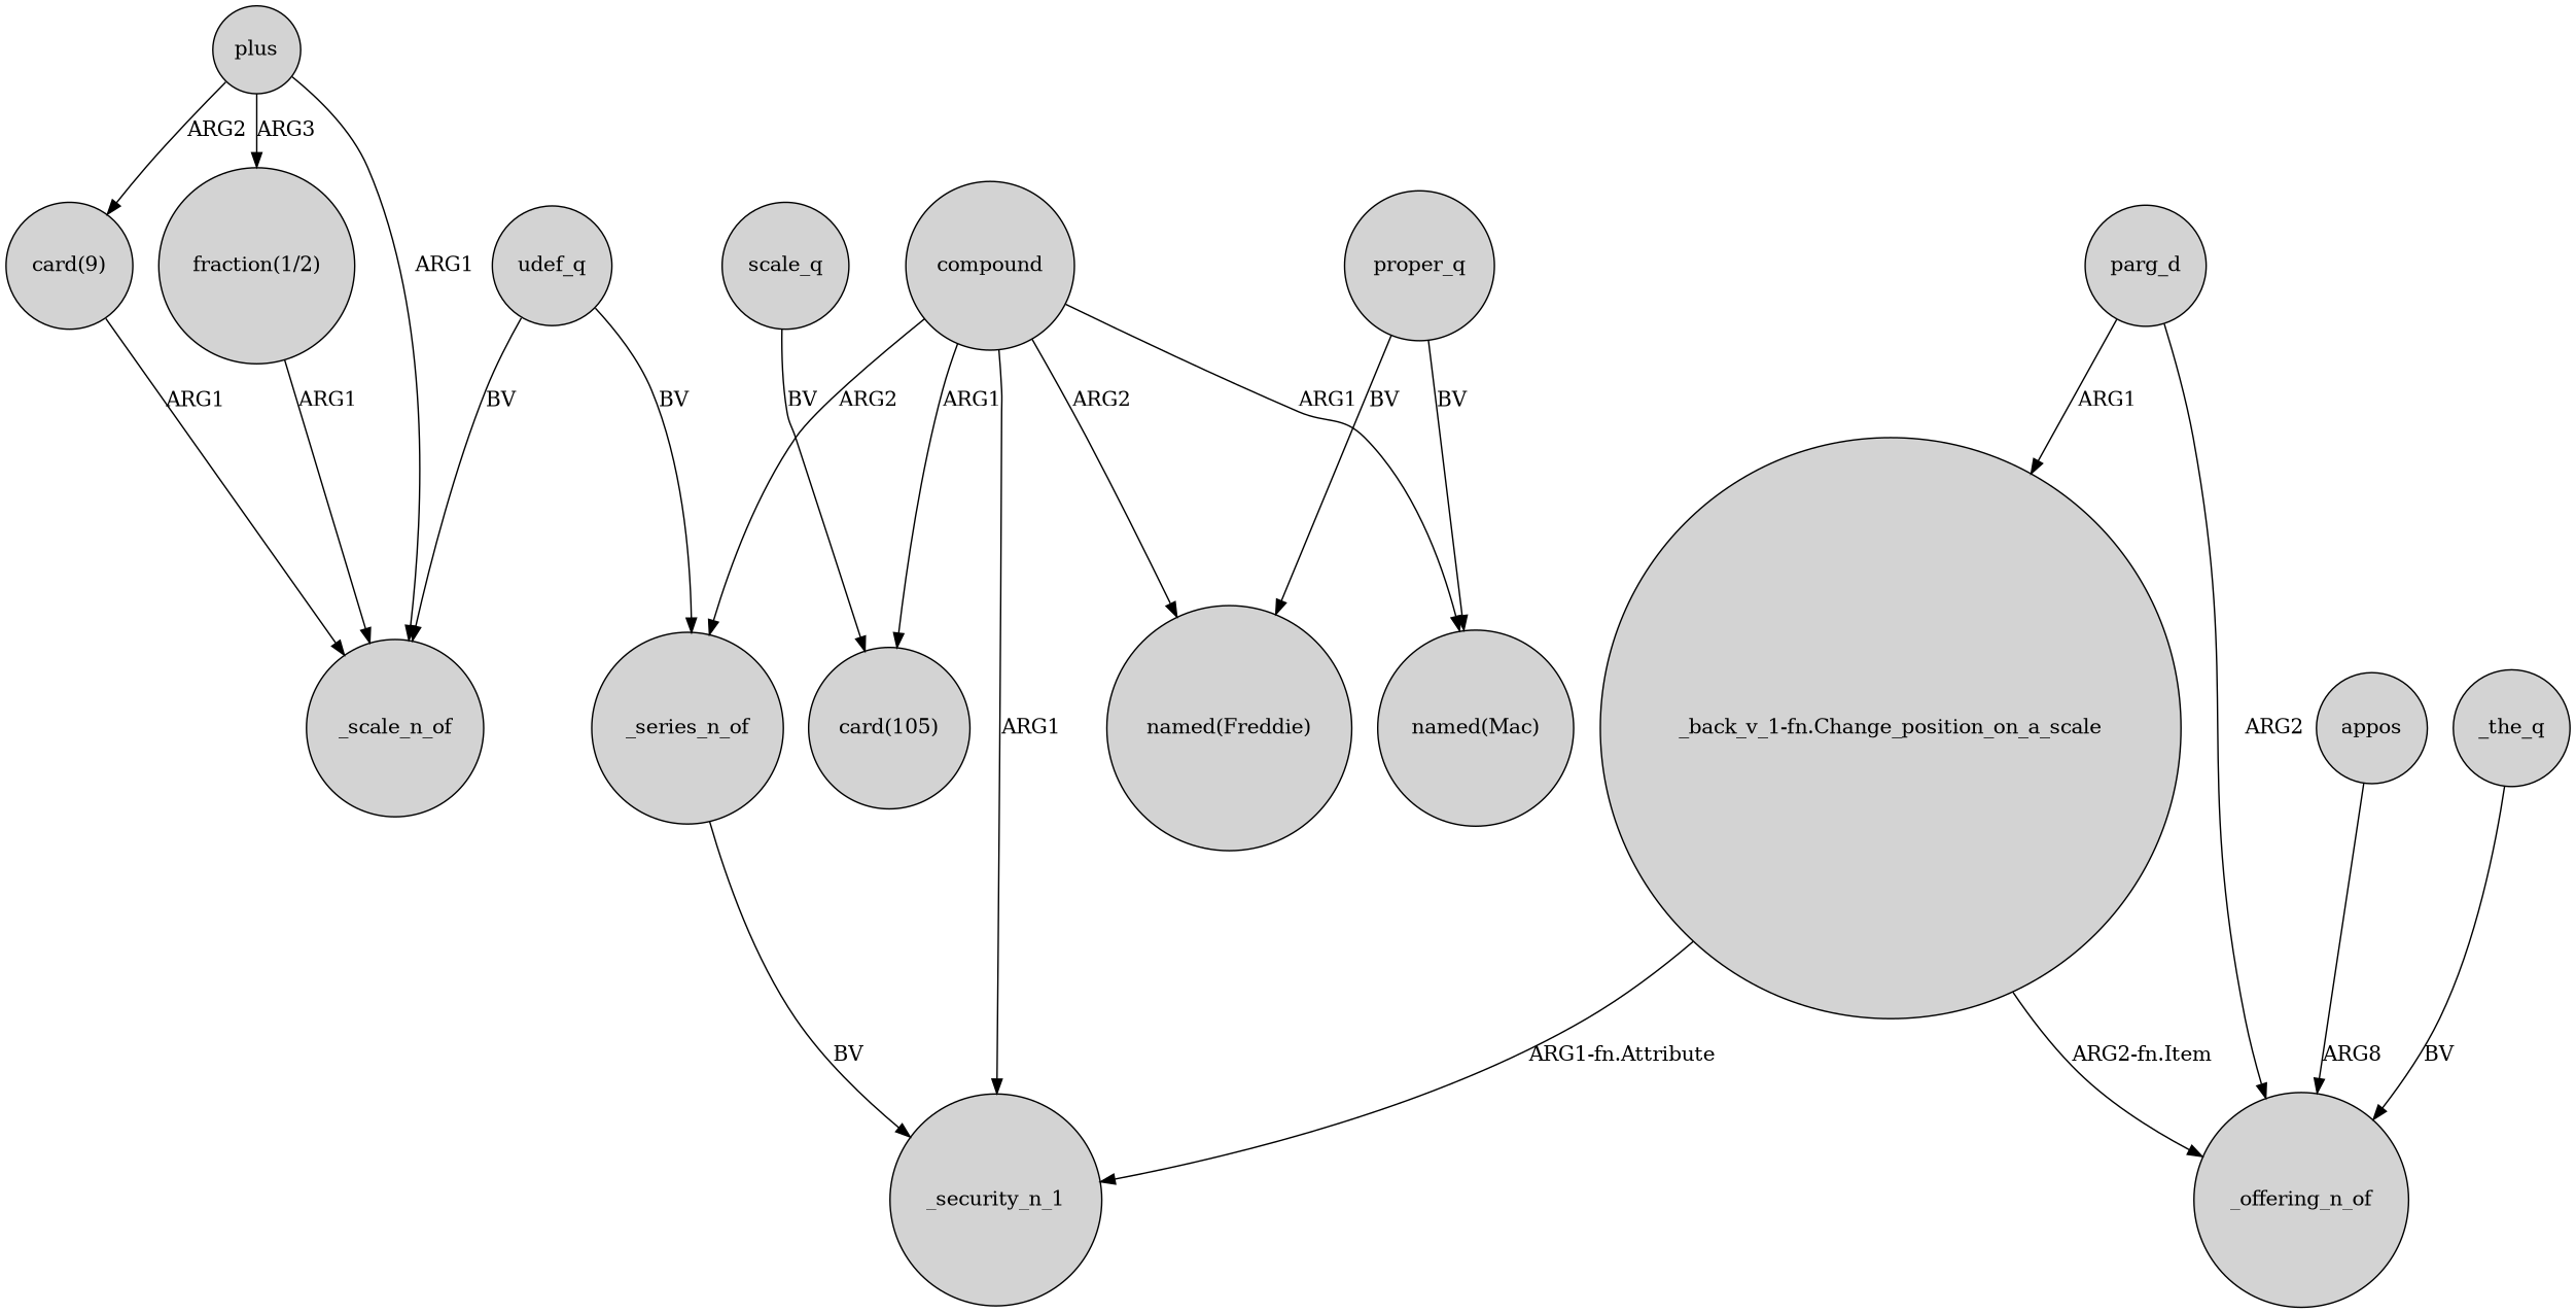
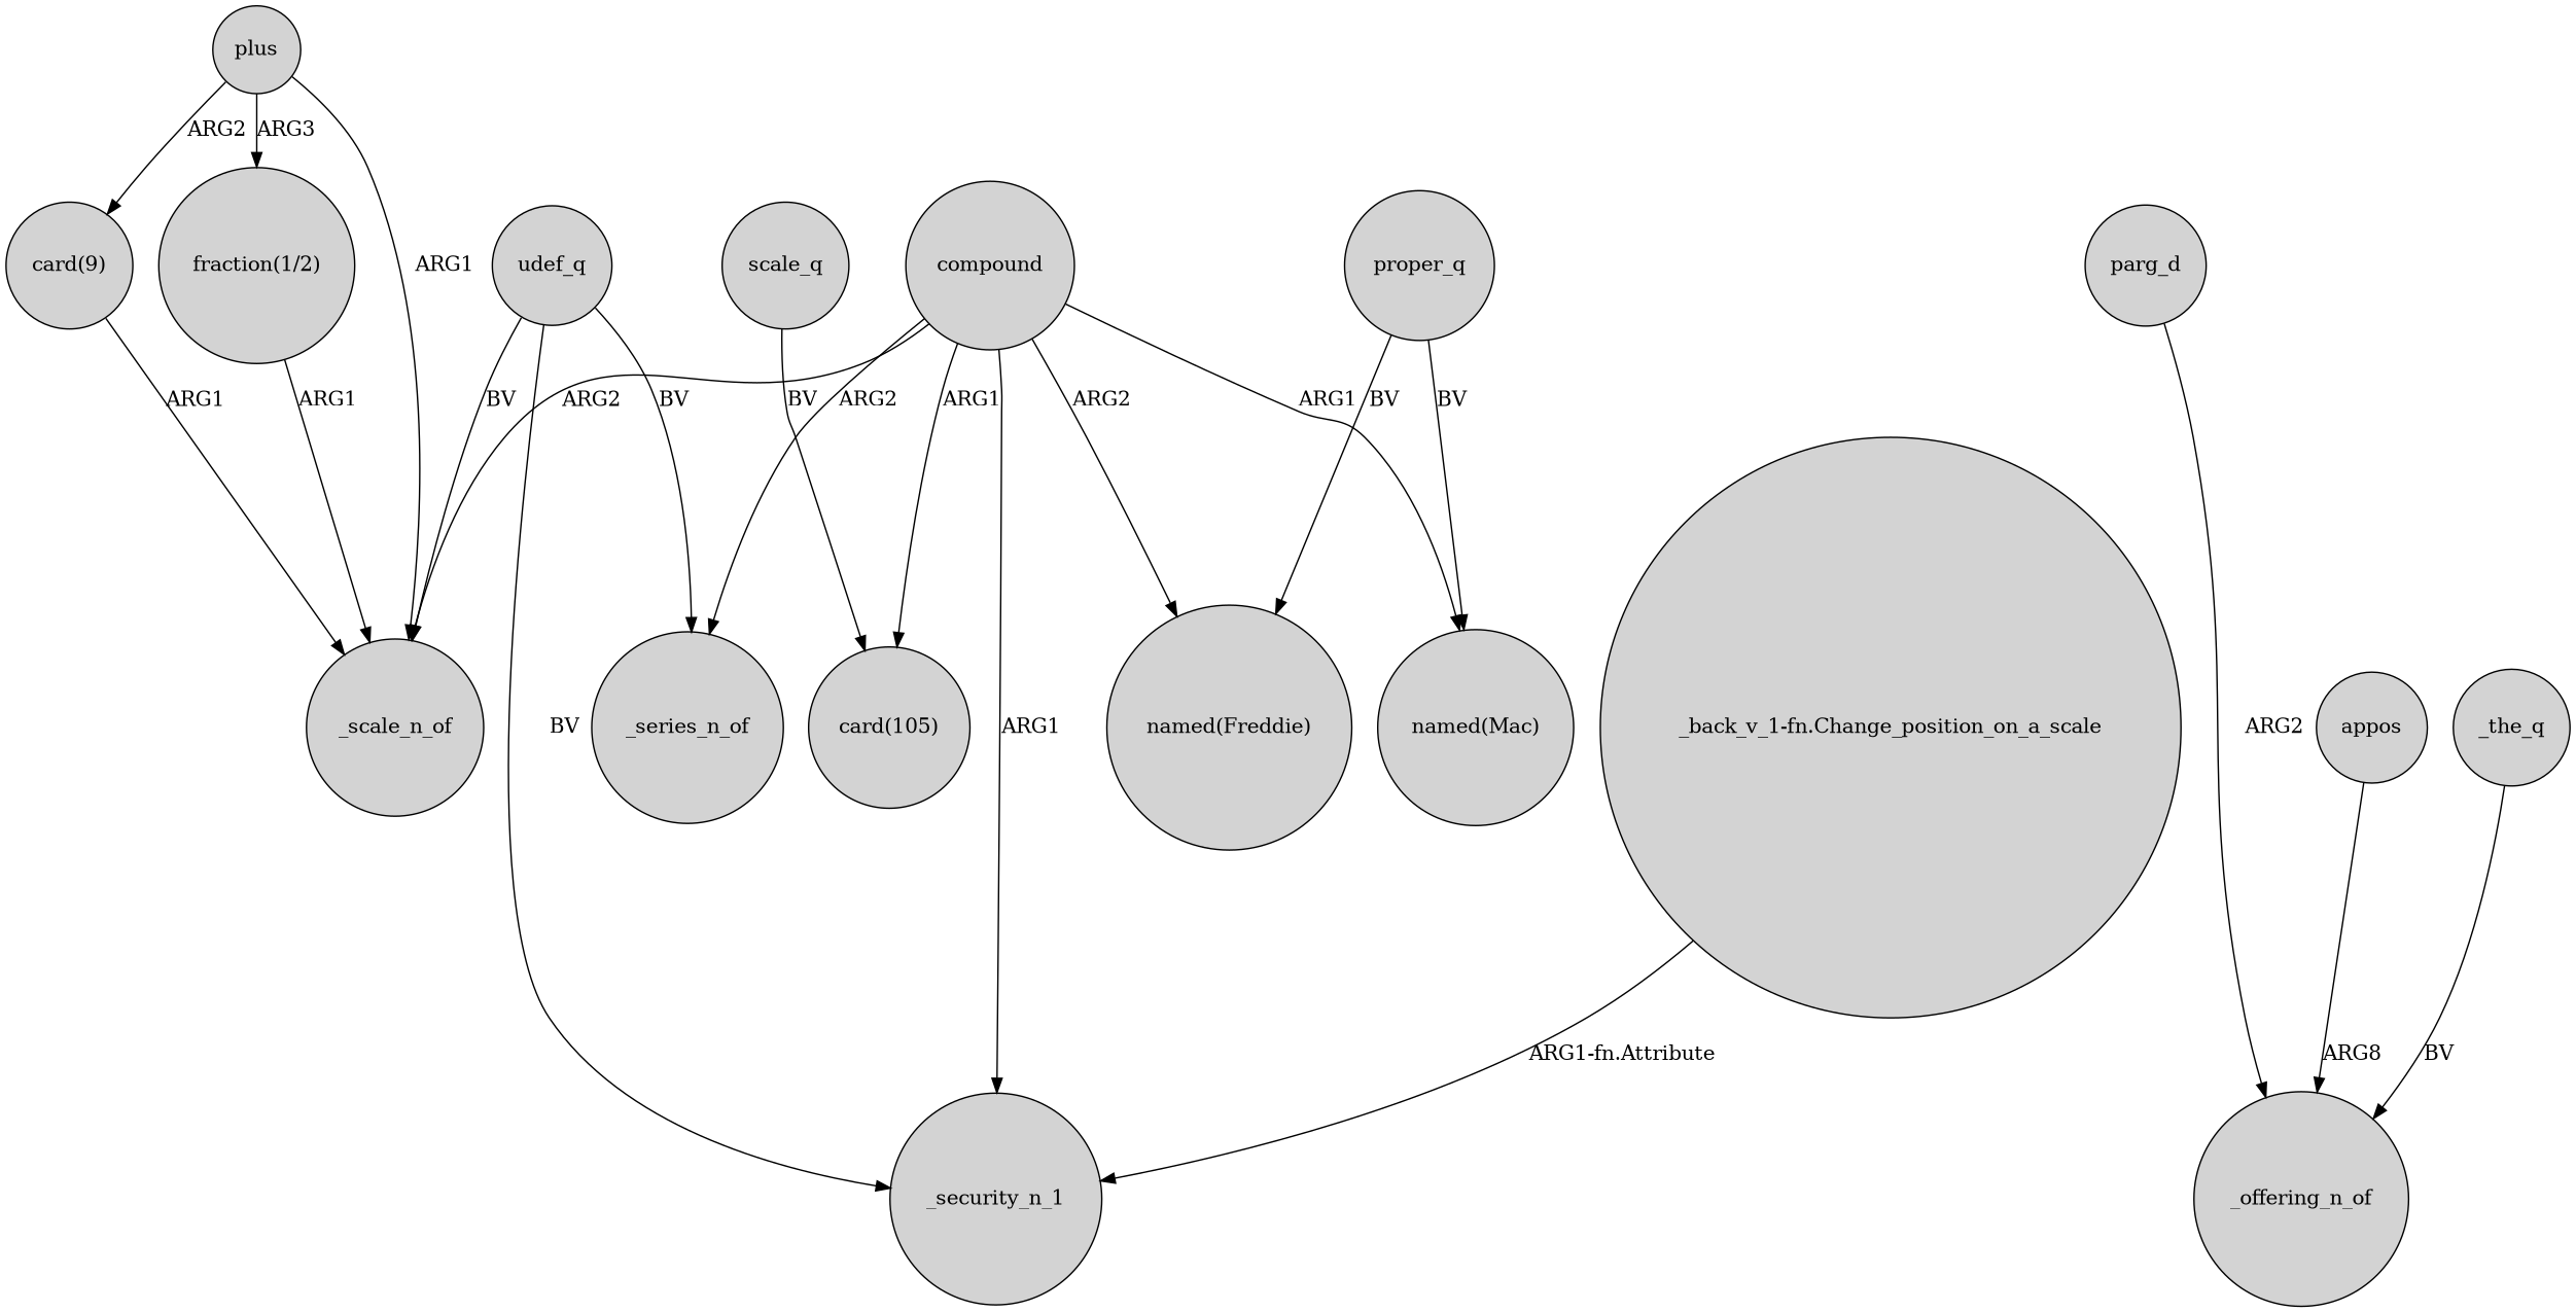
  digraph {
    node [shape=circle style=filled]
    plus
    "card(9)"
    n3 [label=_scale_n_of]
    "fraction(1/2)"
    compound
    "card(105)"
    "named(Freddie)"
    _security_n_1
    _series_n_of
    "named(Mac)"
    "_back_v_1-fn.Change_position_on_a_scale"
    _offering_n_of
    appos
    proper_q
    udef_q
    n16 [label=scale_q]
    parg_d
    _the_q
    plus -> "card(9)" [label=ARG2]
    plus -> n3 [label=ARG1]
    plus -> "fraction(1/2)" [label=ARG3]
    "card(9)" -> n3 [label=ARG1]
    "fraction(1/2)" -> n3 [label=ARG1]
+   compound -> n3 [label=ARG2]
    compound -> "card(105)" [label=ARG1]
    compound -> "named(Freddie)" [label=ARG2]
    compound -> _security_n_1 [label=ARG1]
    compound -> _series_n_of [label=ARG2]
    compound -> "named(Mac)" [label=ARG1]
    "_back_v_1-fn.Change_position_on_a_scale" -> _security_n_1 [label="ARG1-fn.Attribute"]
-   "_back_v_1-fn.Change_position_on_a_scale" -> _offering_n_of [label="ARG2-fn.Item"]
    appos -> _offering_n_of [label=ARG8]
    proper_q -> "named(Freddie)" [label=BV]
    proper_q -> "named(Mac)" [label=BV]
    udef_q -> n3 [label=BV]
-   _series_n_of -> _security_n_1 [label=BV]
+   udef_q -> _security_n_1 [label=BV]
    udef_q -> _series_n_of [label=BV]
    n16 -> "card(105)" [label=BV]
-   parg_d -> "_back_v_1-fn.Change_position_on_a_scale" [label=ARG1]
    parg_d -> _offering_n_of [label=ARG2]
    _the_q -> _offering_n_of [label=BV]
  }
